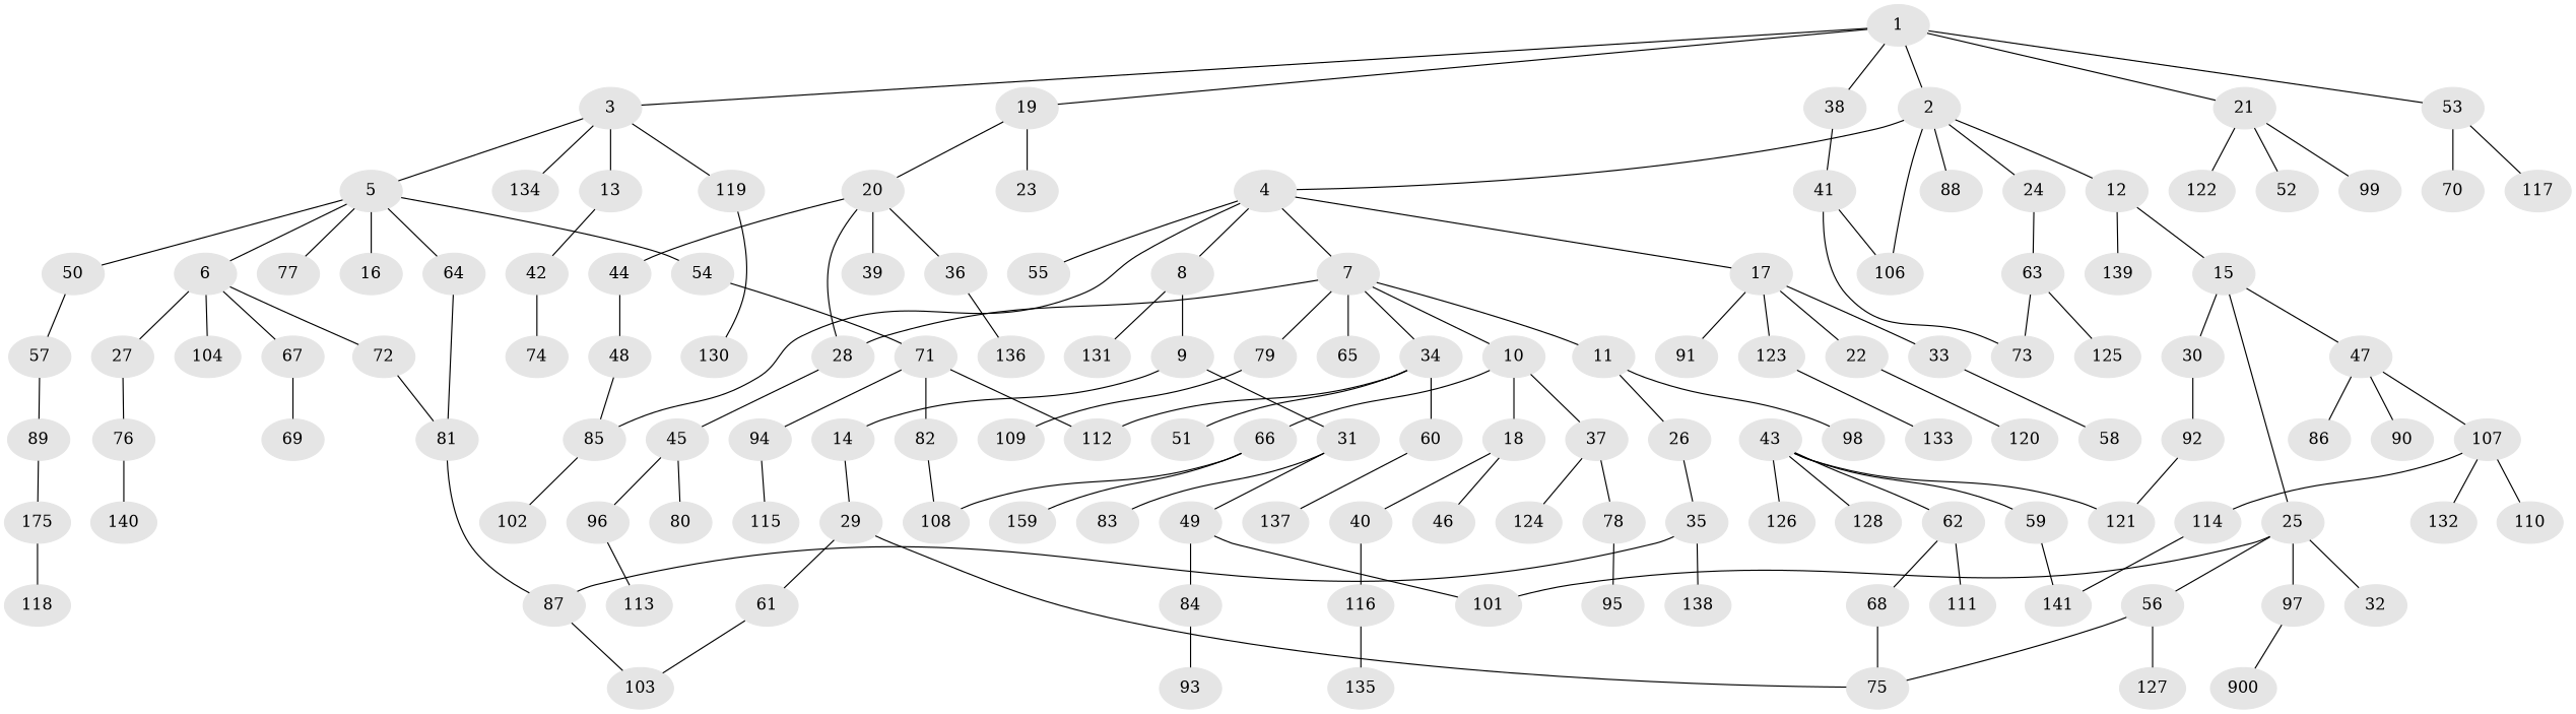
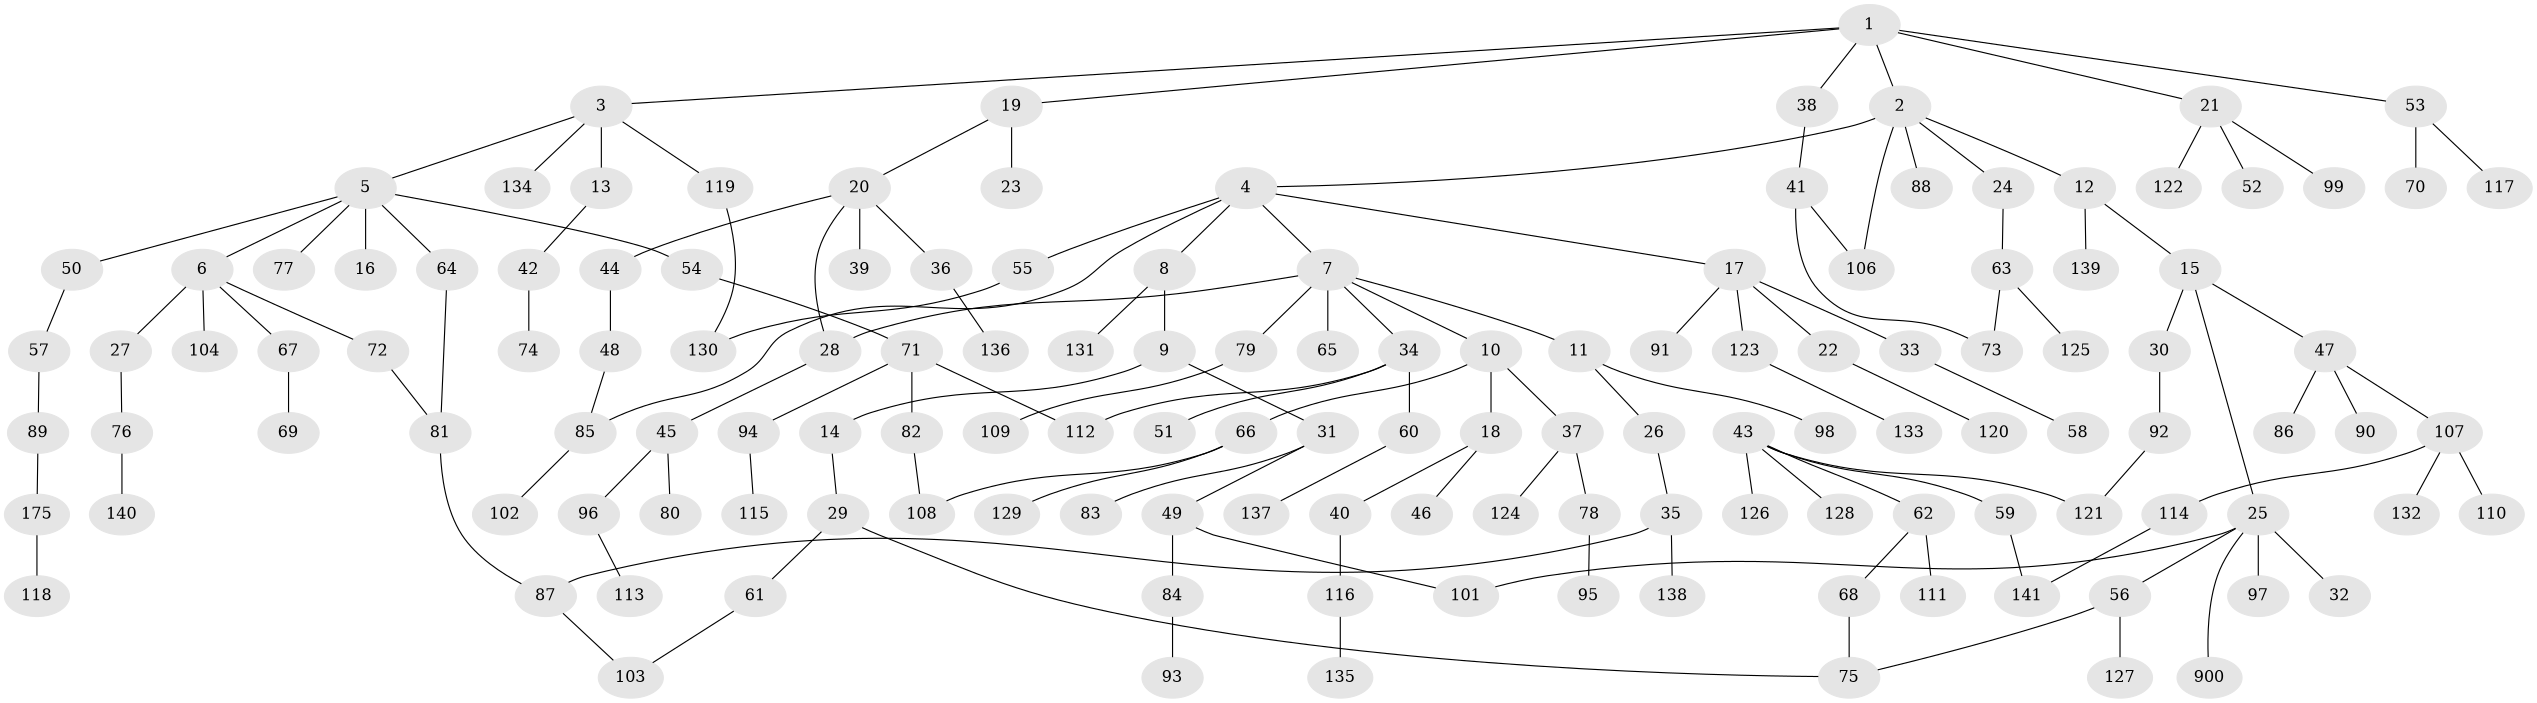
  graph {
    node [color=gray90 style=filled]
    1
    2
    3
    19
    21
    38
    53
    4
    12
    24
    88
    106
    5
    13
    119
    134
    20
    23
    52
    99
    122
    41
    70
    117
    7
    8
    17
    55
    85
    15
    139
    63
    6
    16
    50
    54
    64
    77
    42
    130
    10
    11
    28
    34
    65
    79
    9
    131
    22
    33
    91
    123
    102
    27
    67
    72
    104
    57
    71
    81
    76
    69
    18
    37
    66
    26
    98
    45
    51
    60
    112
    109
    14
    31
    29
    49
    83
    40
    46
    78
    124
    108
-   129 [label=159]
+   129
    35
    25
    30
    47
    43
    59
    62
    121
    126
    128
    74
    61
    75
    32
    56
    97
    n100 [label=900]
    101
    92
    86
    90
    107
    120
    58
    133
    116
    36
    39
    44
    136
    48
    73
    125
    127
    87
    138
    140
    80
    96
    103
    84
    137
    95
    135
    141
    68
    111
    113
    110
    114
    132
    93
    89
    82
    94
    n139 [label=175]
    115
    118
    1 -- 2
    1 -- 3
    1 -- 19
    1 -- 21
    1 -- 38
    1 -- 53
    2 -- 4
    2 -- 12
    2 -- 24
    2 -- 88
    2 -- 106
    3 -- 5
    3 -- 13
    3 -- 119
    3 -- 134
    19 -- 20
    19 -- 23
    21 -- 52
    21 -- 99
    21 -- 122
    38 -- 41
    53 -- 70
    53 -- 117
    4 -- 7
    4 -- 8
    4 -- 17
    4 -- 55
    4 -- 85
    12 -- 15
    12 -- 139
    24 -- 63
    5 -- 6
    5 -- 16
    5 -- 50
    5 -- 54
    5 -- 64
    5 -- 77
    13 -- 42
    119 -- 130
    20 -- 28
    20 -- 36
    20 -- 39
    20 -- 44
    41 -- 106
    41 -- 73
    7 -- 10
    7 -- 11
    7 -- 28
    7 -- 34
    7 -- 65
    7 -- 79
    8 -- 9
    8 -- 131
    17 -- 22
    17 -- 33
    17 -- 91
    17 -- 123
+   55 -- 130
    85 -- 102
    15 -- 25
    15 -- 30
    15 -- 47
    63 -- 73
    63 -- 125
    6 -- 27
    6 -- 67
    6 -- 72
    6 -- 104
    50 -- 57
    54 -- 71
    64 -- 81
    42 -- 74
    10 -- 18
    10 -- 37
    10 -- 66
    11 -- 26
    11 -- 98
    28 -- 45
    34 -- 51
    34 -- 60
    34 -- 112
    79 -- 109
    9 -- 14
    9 -- 31
    22 -- 120
    33 -- 58
    123 -- 133
    27 -- 76
    67 -- 69
    72 -- 81
    57 -- 89
    71 -- 112
    71 -- 82
    71 -- 94
    81 -- 87
    76 -- 140
    18 -- 40
    18 -- 46
    37 -- 78
    37 -- 124
    66 -- 108
    66 -- 129
    26 -- 35
    45 -- 80
    45 -- 96
    60 -- 137
    14 -- 29
    31 -- 49
    31 -- 83
    29 -- 61
    29 -- 75
    49 -- 101
    49 -- 84
    40 -- 116
    78 -- 95
    35 -- 87
    35 -- 138
    25 -- 32
    25 -- 56
    25 -- 97
-   97 -- n100
+   25 -- n100
    25 -- 101
    30 -- 92
    47 -- 86
    47 -- 90
    47 -- 107
    43 -- 59
    43 -- 62
    43 -- 121
    43 -- 126
    43 -- 128
    59 -- 141
    62 -- 68
    62 -- 111
    61 -- 103
    56 -- 75
    56 -- 127
    92 -- 121
    107 -- 110
    107 -- 114
    107 -- 132
    116 -- 135
    36 -- 136
    44 -- 48
    48 -- 85
    87 -- 103
    96 -- 113
    84 -- 93
    68 -- 75
    114 -- 141
    89 -- n139
    82 -- 108
    94 -- 115
    n139 -- 118
  }
